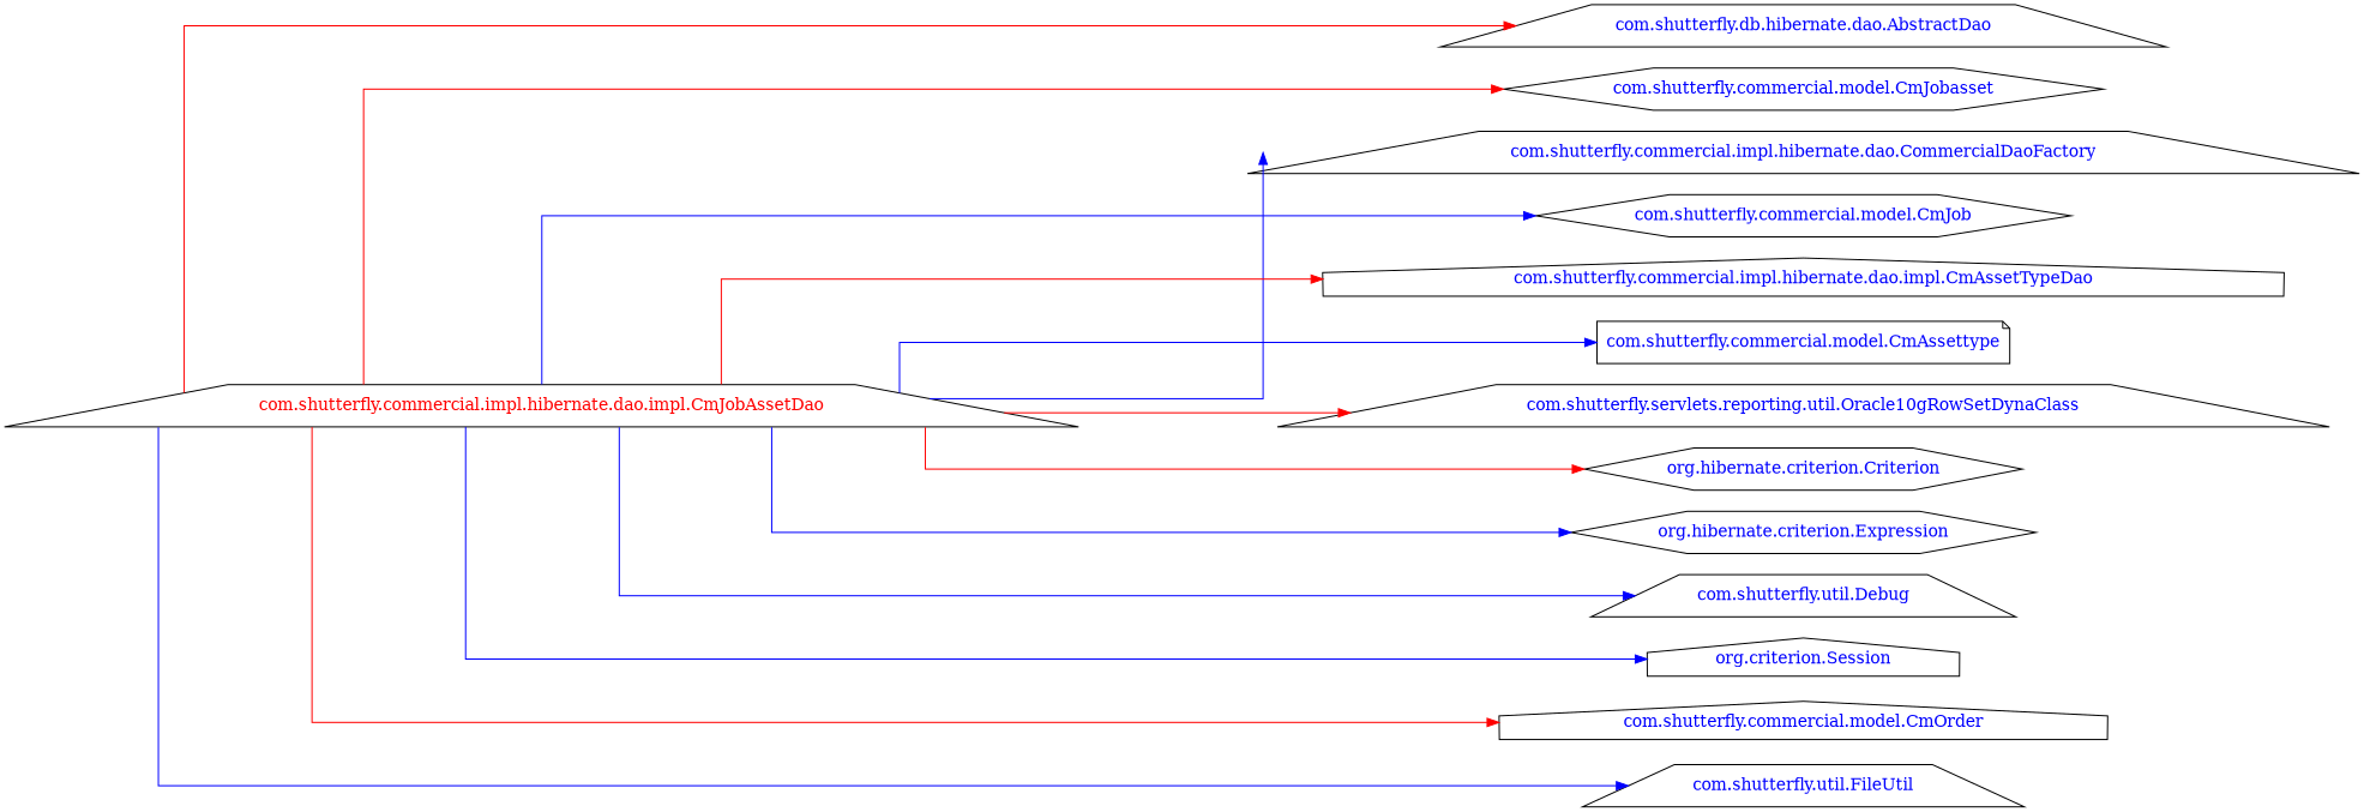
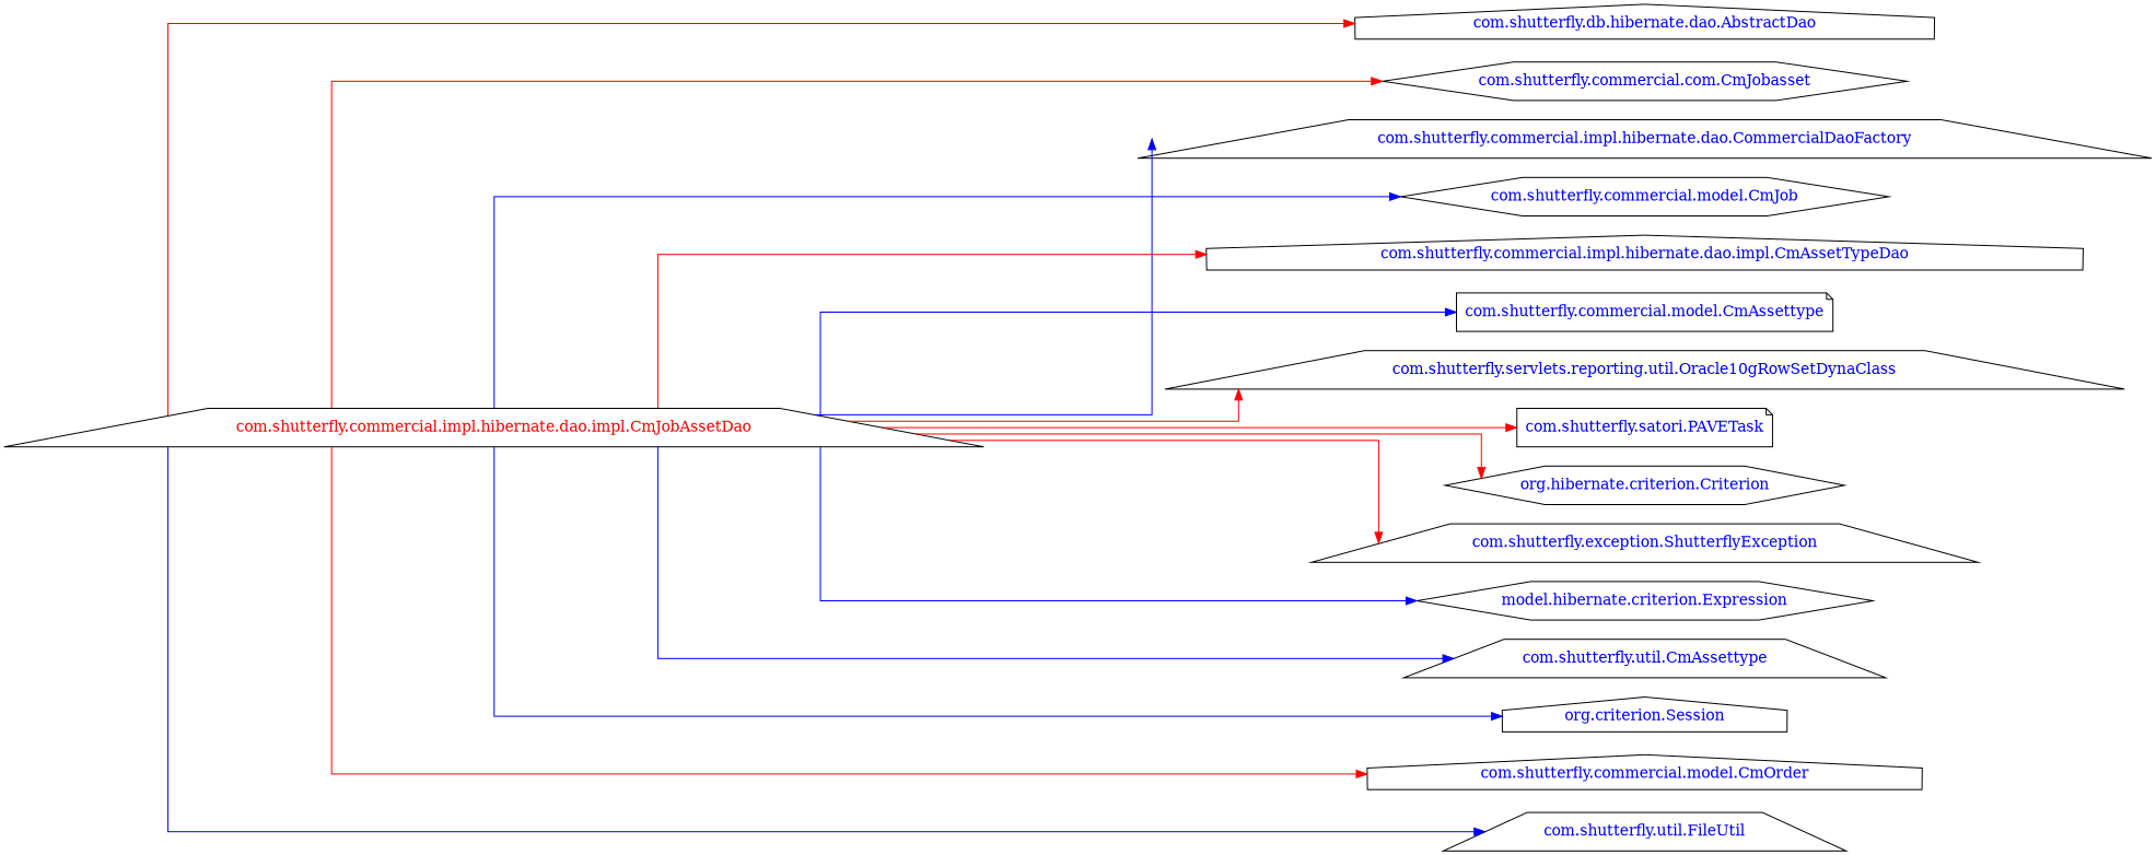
  digraph {
    concentrate=true
    rankdir=LR
    ranksep=2.0
    splines=ortho
    node [fontcolor=blue shape=trapezium]
    edge [color=red]
    "com.shutterfly.commercial.impl.hibernate.dao.impl.CmJobAssetDao" [fontcolor=red]
-   "com.shutterfly.db.hibernate.dao.AbstractDao"
-   "com.shutterfly.commercial.model.CmJobasset" [shape=hexagon]
+   "com.shutterfly.db.hibernate.dao.AbstractDao" [shape=house]
+   "com.shutterfly.commercial.model.CmJobasset" [shape=hexagon label="com.shutterfly.commercial.com.CmJobasset"]
    "com.shutterfly.commercial.impl.hibernate.dao.CommercialDaoFactory"
    "com.shutterfly.commercial.model.CmJob" [shape=hexagon]
    "com.shutterfly.commercial.impl.hibernate.dao.impl.CmAssetTypeDao" [shape=house]
    "com.shutterfly.commercial.model.CmAssettype" [shape=note]
    "com.shutterfly.servlets.reporting.util.Oracle10gRowSetDynaClass"
+   "com.shutterfly.satori.PAVETask" [shape=note]
    "org.hibernate.criterion.Criterion" [shape=hexagon]
-   "org.hibernate.criterion.Expression" [shape=hexagon]
-   "com.shutterfly.util.Debug"
+   "com.shutterfly.exception.ShutterflyException"
+   "org.hibernate.criterion.Expression" [shape=hexagon label="model.hibernate.criterion.Expression"]
+   "com.shutterfly.util.Debug" [label="com.shutterfly.util.CmAssettype"]
    n14 [label="org.criterion.Session" shape=house]
    "com.shutterfly.commercial.model.CmOrder" [shape=house]
    "com.shutterfly.util.FileUtil"
    "com.shutterfly.commercial.impl.hibernate.dao.impl.CmJobAssetDao" -> "com.shutterfly.db.hibernate.dao.AbstractDao"
    "com.shutterfly.commercial.impl.hibernate.dao.impl.CmJobAssetDao" -> "com.shutterfly.commercial.model.CmJobasset"
    "com.shutterfly.commercial.impl.hibernate.dao.impl.CmJobAssetDao" -> "com.shutterfly.commercial.impl.hibernate.dao.CommercialDaoFactory" [color=blue]
    "com.shutterfly.commercial.impl.hibernate.dao.impl.CmJobAssetDao" -> "com.shutterfly.commercial.model.CmJob" [color=blue]
    "com.shutterfly.commercial.impl.hibernate.dao.impl.CmJobAssetDao" -> "com.shutterfly.commercial.impl.hibernate.dao.impl.CmAssetTypeDao"
    "com.shutterfly.commercial.impl.hibernate.dao.impl.CmJobAssetDao" -> "com.shutterfly.commercial.model.CmAssettype" [color=blue]
    "com.shutterfly.commercial.impl.hibernate.dao.impl.CmJobAssetDao" -> "com.shutterfly.servlets.reporting.util.Oracle10gRowSetDynaClass"
+   "com.shutterfly.commercial.impl.hibernate.dao.impl.CmJobAssetDao" -> "com.shutterfly.satori.PAVETask"
    "com.shutterfly.commercial.impl.hibernate.dao.impl.CmJobAssetDao" -> "org.hibernate.criterion.Criterion"
+   "com.shutterfly.commercial.impl.hibernate.dao.impl.CmJobAssetDao" -> "com.shutterfly.exception.ShutterflyException"
    "com.shutterfly.commercial.impl.hibernate.dao.impl.CmJobAssetDao" -> "org.hibernate.criterion.Expression" [color=blue]
    "com.shutterfly.commercial.impl.hibernate.dao.impl.CmJobAssetDao" -> "com.shutterfly.util.Debug" [color=blue]
    "com.shutterfly.commercial.impl.hibernate.dao.impl.CmJobAssetDao" -> n14 [color=blue]
    "com.shutterfly.commercial.impl.hibernate.dao.impl.CmJobAssetDao" -> "com.shutterfly.commercial.model.CmOrder"
    "com.shutterfly.commercial.impl.hibernate.dao.impl.CmJobAssetDao" -> "com.shutterfly.util.FileUtil" [color=blue]
  }
